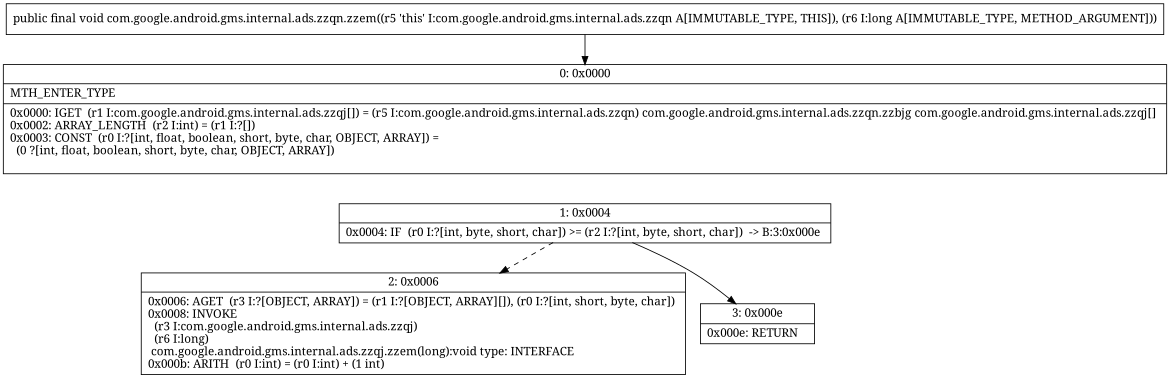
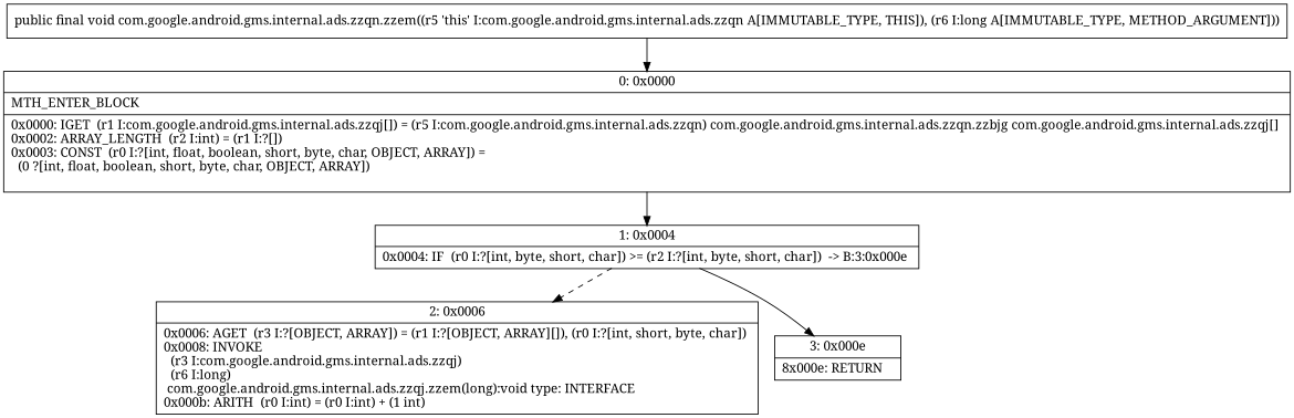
  digraph {
    fontname="Noto Serif"
    node [fontname="Noto Serif" shape=record]
    edge [fontname="Noto Serif"]
-   n1 [label="{0\:\ 0x0000|MTH_ENTER_TYPE\l|0x0000: IGET  (r1 I:com.google.android.gms.internal.ads.zzqj[]) = (r5 I:com.google.android.gms.internal.ads.zzqn) com.google.android.gms.internal.ads.zzqn.zzbjg com.google.android.gms.internal.ads.zzqj[] \l0x0002: ARRAY_LENGTH  (r2 I:int) = (r1 I:?[]) \l0x0003: CONST  (r0 I:?[int, float, boolean, short, byte, char, OBJECT, ARRAY]) = \l  (0 ?[int, float, boolean, short, byte, char, OBJECT, ARRAY])\l \l}"]
+   n1 [label="{0\:\ 0x0000|MTH_ENTER_BLOCK\l|0x0000: IGET  (r1 I:com.google.android.gms.internal.ads.zzqj[]) = (r5 I:com.google.android.gms.internal.ads.zzqn) com.google.android.gms.internal.ads.zzqn.zzbjg com.google.android.gms.internal.ads.zzqj[] \l0x0002: ARRAY_LENGTH  (r2 I:int) = (r1 I:?[]) \l0x0003: CONST  (r0 I:?[int, float, boolean, short, byte, char, OBJECT, ARRAY]) = \l  (0 ?[int, float, boolean, short, byte, char, OBJECT, ARRAY])\l \l}"]
    n2 [label="{1\:\ 0x0004|0x0004: IF  (r0 I:?[int, byte, short, char]) \>= (r2 I:?[int, byte, short, char])  \-\> B:3:0x000e \l}"]
    n3 [label="{2\:\ 0x0006|0x0006: AGET  (r3 I:?[OBJECT, ARRAY]) = (r1 I:?[OBJECT, ARRAY][]), (r0 I:?[int, short, byte, char]) \l0x0008: INVOKE  \l  (r3 I:com.google.android.gms.internal.ads.zzqj)\l  (r6 I:long)\l com.google.android.gms.internal.ads.zzqj.zzem(long):void type: INTERFACE \l0x000b: ARITH  (r0 I:int) = (r0 I:int) + (1 int) \l}"]
-   n4 [label="{3\:\ 0x000e|0x000e: RETURN   \l}"]
+   n4 [label="{3\:\ 0x000e|8x000e: RETURN   \l}"]
    n5 [label="{public final void com.google.android.gms.internal.ads.zzqn.zzem((r5 'this' I:com.google.android.gms.internal.ads.zzqn A[IMMUTABLE_TYPE, THIS]), (r6 I:long A[IMMUTABLE_TYPE, METHOD_ARGUMENT])) }"]
+   n1 -> n2
    n2 -> n3 [style=dashed]
    n2 -> n4
    n5 -> n1
  }
